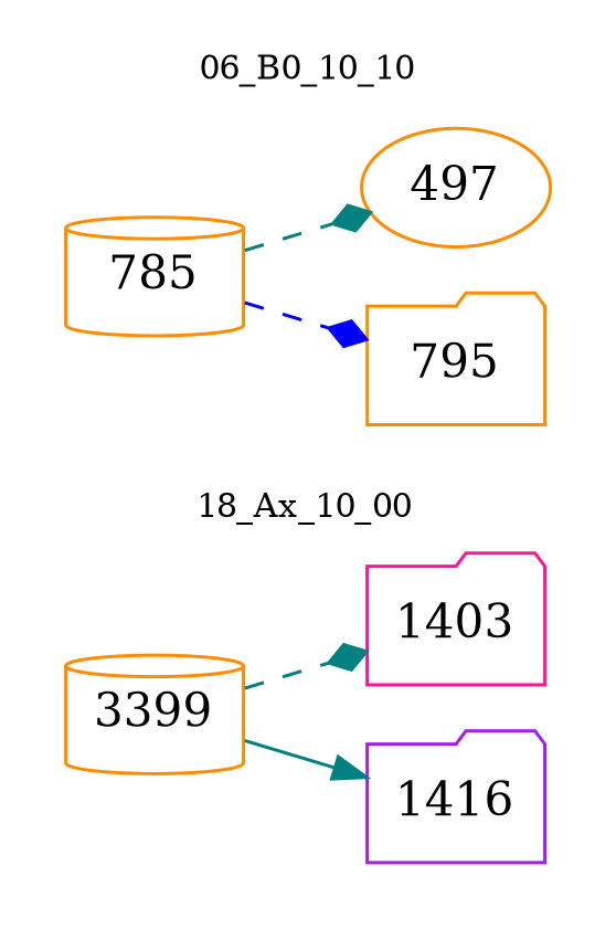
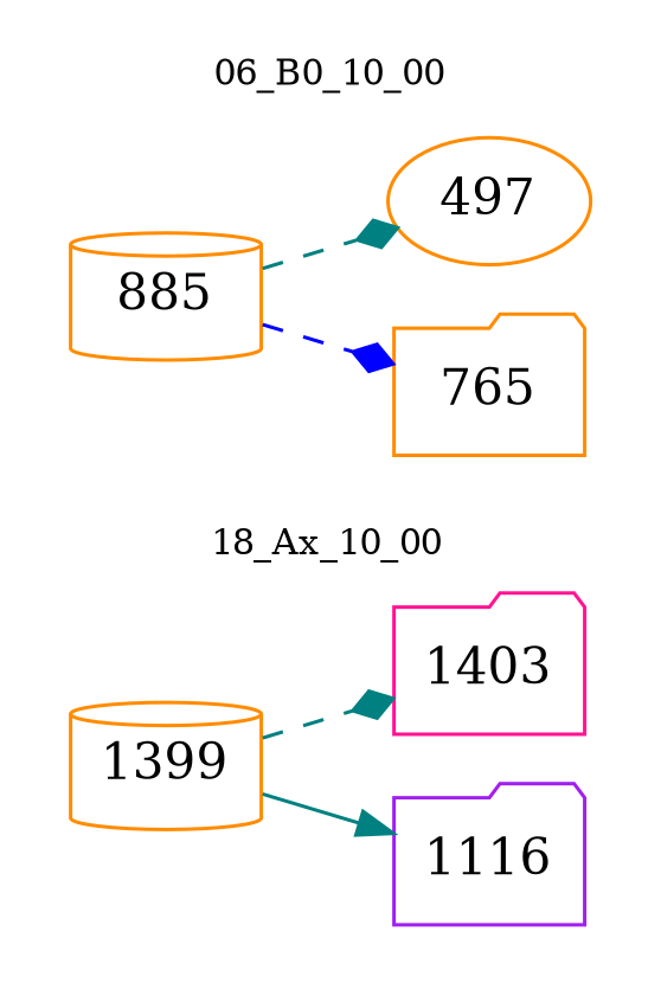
  digraph {
    rankdir=LR
    node [color=darkorange shape=folder]
    edge [arrowhead=diamond color=teal style=dashed]
-   n1 [label=3399 shape=cylinder]
-   n2 [color=purple label=1416]
+   n1 [label=1399 shape=cylinder]
+   n2 [color=purple label=1116]
    n3 [color=deeppink label=1403]
-   n4 [label=785 shape=cylinder]
-   n5 [label=795]
+   n4 [label=885 shape=cylinder]
+   n5 [label=765]
    n6 [label=497 shape=ellipse]
    subgraph cluster_1 {
      color=white
      fontsize=10
      label="18_Ax_10_00"
      n1
      n2
      n3
    }
    subgraph cluster_2 {
      color=white
      fontsize=10
-     label="06_B0_10_10"
+     label="06_B0_10_00"
      n4
      n5
      n6
    }
    n1 -> n2 [arrowhead=normal style=solid]
    n1 -> n3
    n4 -> n5 [color=blue]
    n4 -> n6
  }
